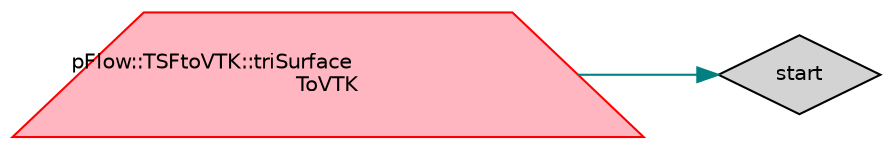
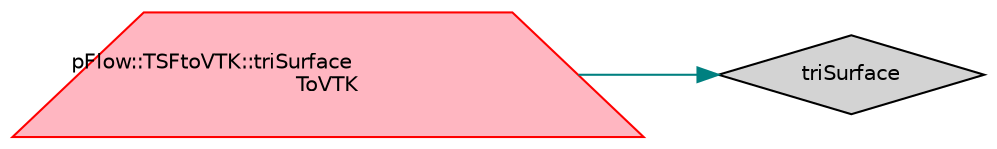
  digraph {
    rankdir=RL
    node [fontname=Helvetica fontsize=10 style=filled]
-   n1 [color=black fillcolor=lightgrey fontcolor=black height=0.2 label=start shape=diamond width=0.4]
+   n1 [color=black fillcolor=lightgrey fontcolor=black height=0.2 label=triSurface shape=diamond width=0.4]
    n2 [color=red fillcolor=lightpink height=0.2 label="pFlow::TSFtoVTK::triSurface\lToVTK" shape=trapezium width=0.4]
    n1 -> n2 [color=teal dir=back fontname=Helvetica fontsize=10 labelfontname=Helvetica labelfontsize=10 style=solid]
  }
